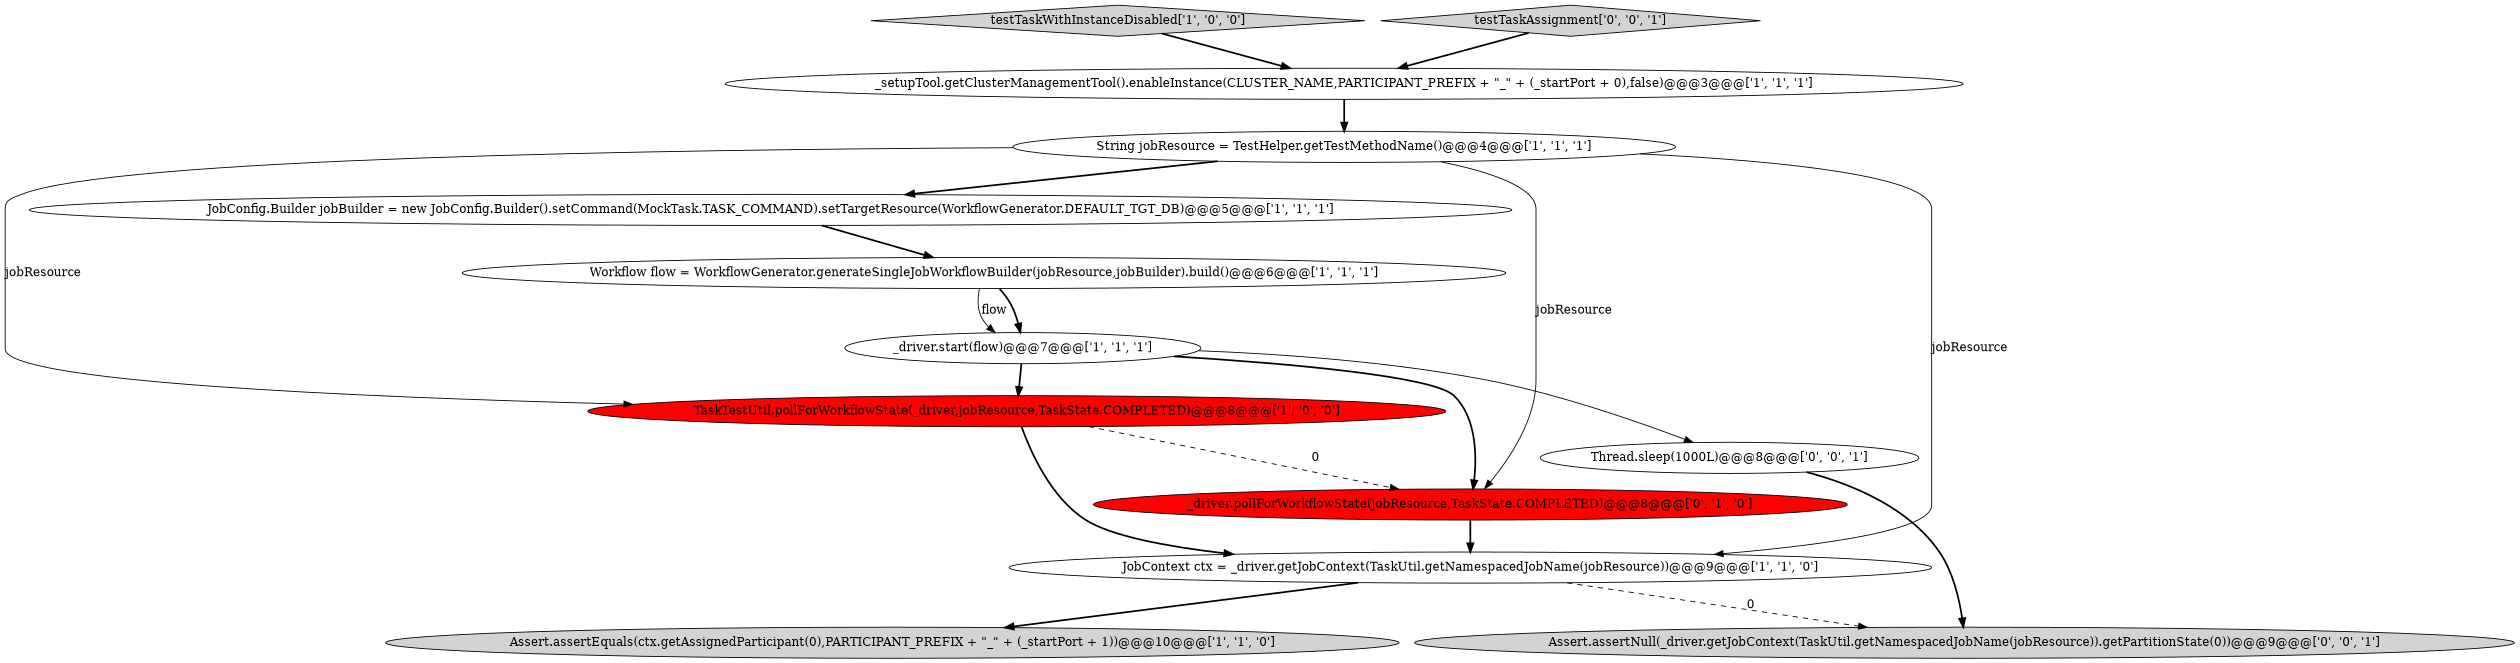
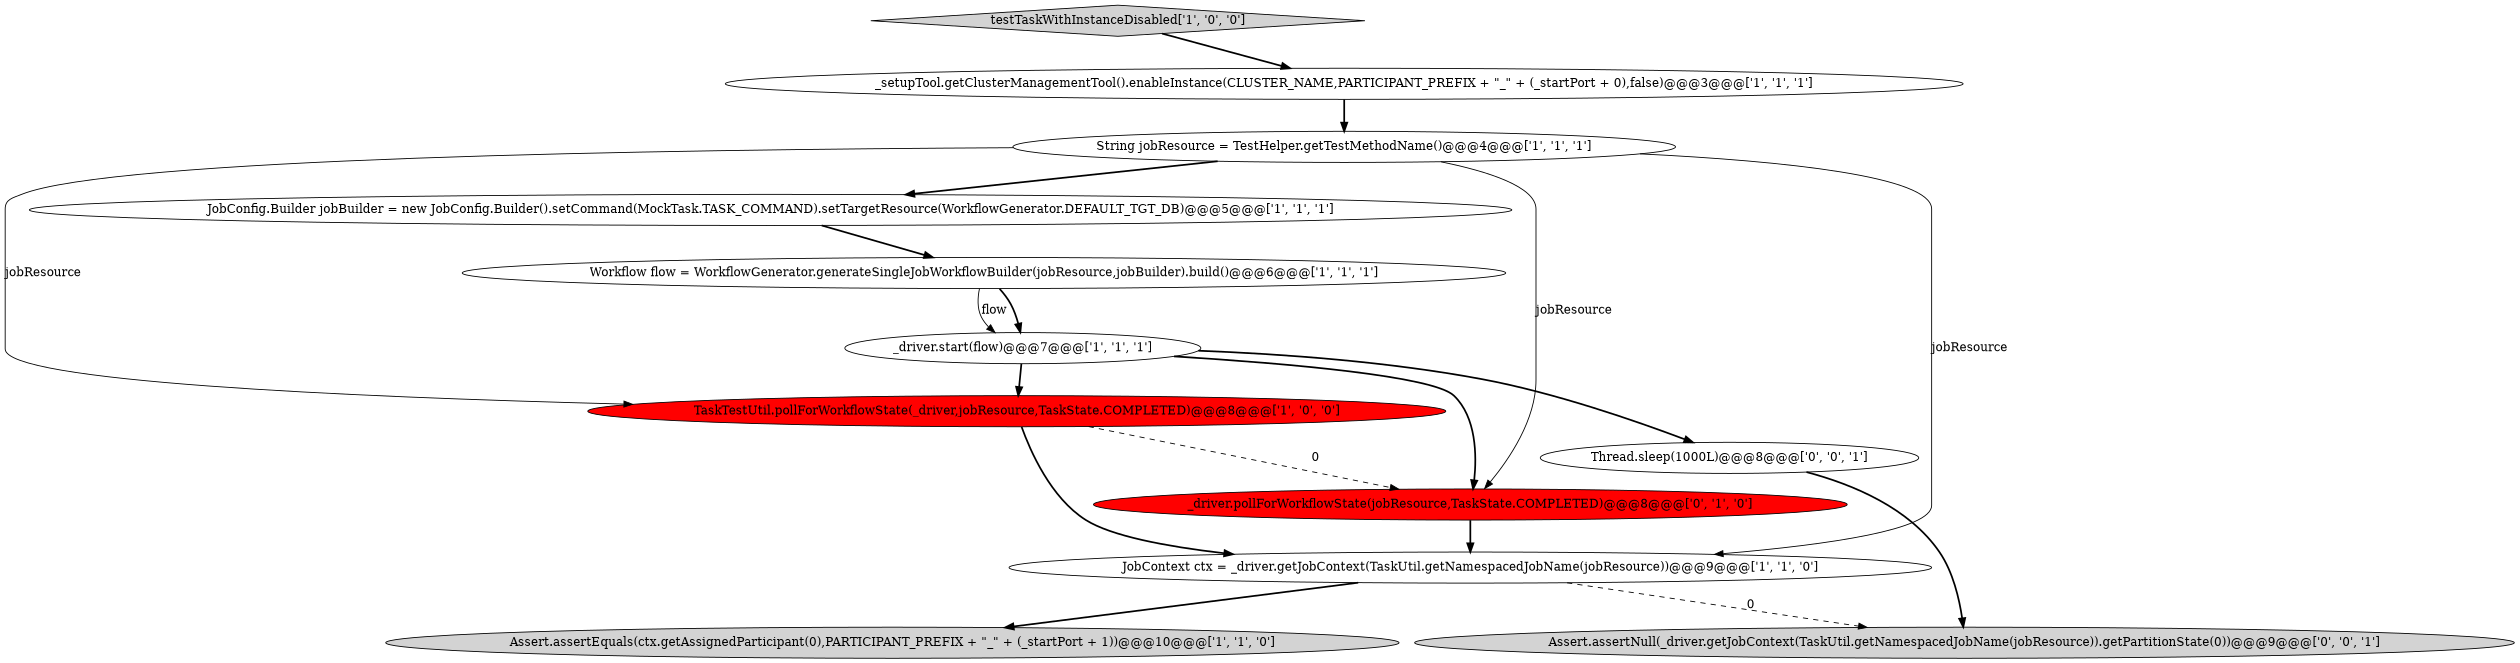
  digraph {
    node [fillcolor=white shape=ellipse style=filled]
    edge [style=bold]
    n1 [label="_setupTool.getClusterManagementTool().enableInstance(CLUSTER_NAME,PARTICIPANT_PREFIX + \"_\" + (_startPort + 0),false)@@@3@@@['1', '1', '1']"]
    n2 [label="String jobResource = TestHelper.getTestMethodName()@@@4@@@['1', '1', '1']"]
    n3 [fillcolor=lightgray label="testTaskWithInstanceDisabled['1', '0', '0']" shape=diamond]
    n4 [fillcolor=lightgray label="Assert.assertNull(_driver.getJobContext(TaskUtil.getNamespacedJobName(jobResource)).getPartitionState(0))@@@9@@@['0', '0', '1']"]
    n5 [fillcolor=red label="TaskTestUtil.pollForWorkflowState(_driver,jobResource,TaskState.COMPLETED)@@@8@@@['1', '0', '0']"]
    n6 [label="JobContext ctx = _driver.getJobContext(TaskUtil.getNamespacedJobName(jobResource))@@@9@@@['1', '1', '0']"]
    n7 [label="JobConfig.Builder jobBuilder = new JobConfig.Builder().setCommand(MockTask.TASK_COMMAND).setTargetResource(WorkflowGenerator.DEFAULT_TGT_DB)@@@5@@@['1', '1', '1']"]
    n8 [fillcolor=red label="_driver.pollForWorkflowState(jobResource,TaskState.COMPLETED)@@@8@@@['0', '1', '0']"]
    n9 [fillcolor=lightgray label="Assert.assertEquals(ctx.getAssignedParticipant(0),PARTICIPANT_PREFIX + \"_\" + (_startPort + 1))@@@10@@@['1', '1', '0']"]
    n10 [label="Workflow flow = WorkflowGenerator.generateSingleJobWorkflowBuilder(jobResource,jobBuilder).build()@@@6@@@['1', '1', '1']"]
-   n11 [fillcolor=lightgray label="testTaskAssignment['0', '0', '1']" shape=diamond]
    n12 [label="_driver.start(flow)@@@7@@@['1', '1', '1']"]
    n13 [label="Thread.sleep(1000L)@@@8@@@['0', '0', '1']"]
    n1 -> n2
    n2 -> n5 [label=jobResource style=solid]
    n2 -> n6 [label=jobResource style=solid]
    n2 -> n7
    n2 -> n8 [label=jobResource style=solid]
    n3 -> n1
    n5 -> n6
    n5 -> n8 [label=0 style=dashed]
    n6 -> n4 [label=0 style=dashed]
    n6 -> n9
    n7 -> n10
    n8 -> n6
    n10 -> n12
    n10 -> n12 [label=flow style=solid]
-   n11 -> n1
    n12 -> n5
    n12 -> n8
-   n12 -> n13 [style=solid]
+   n12 -> n13
    n13 -> n4
  }
